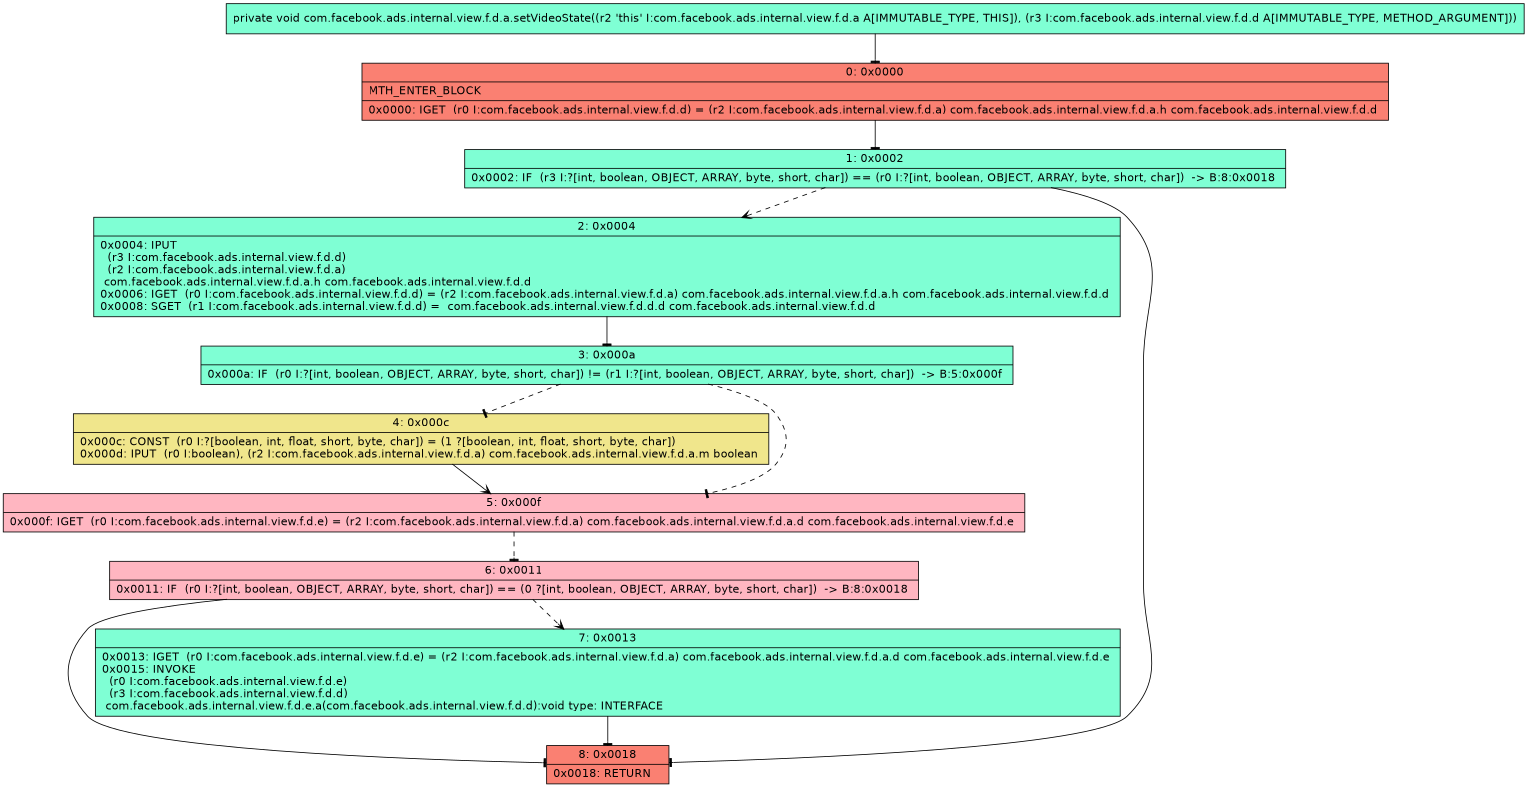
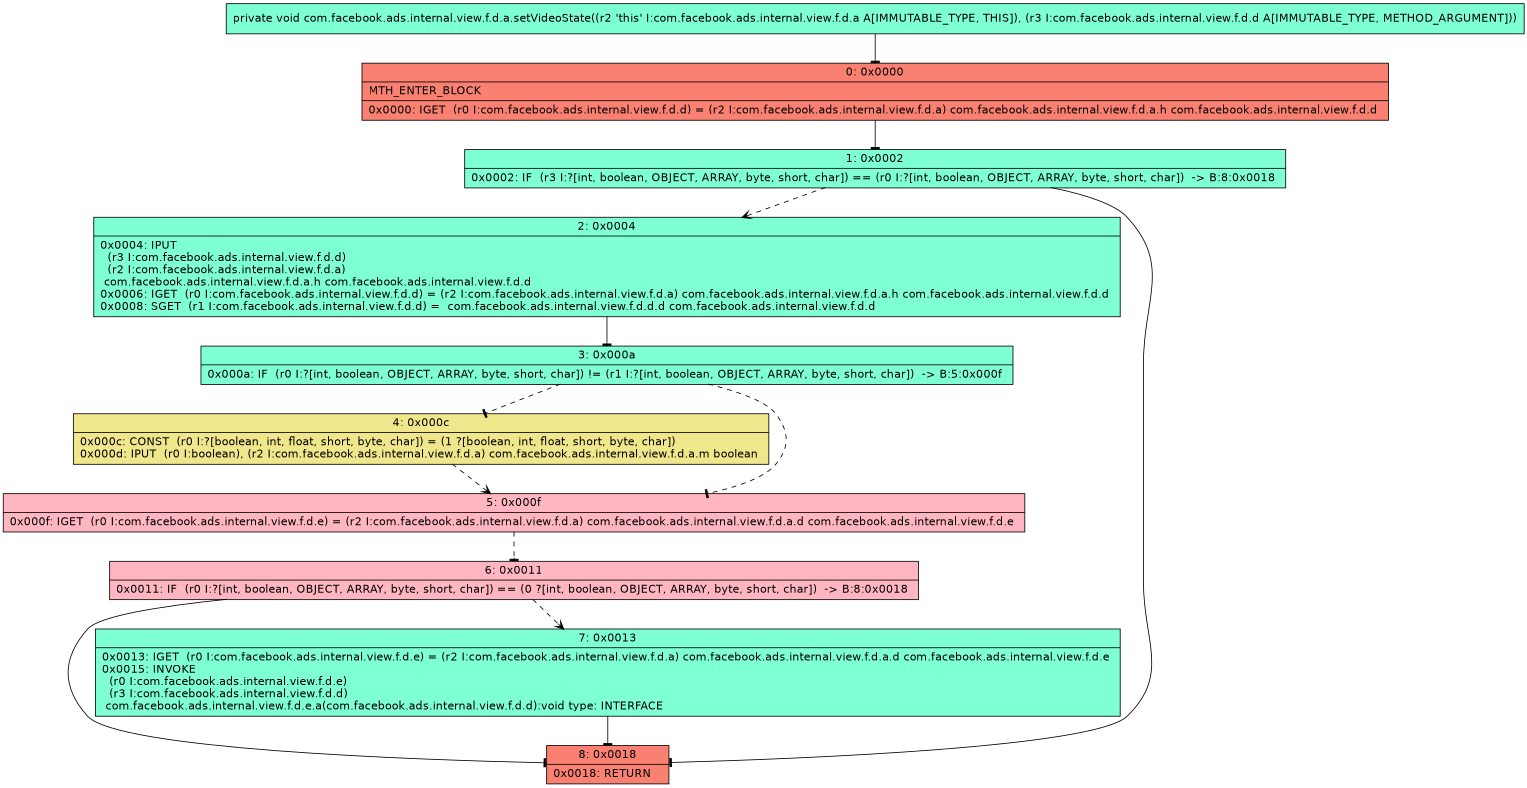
  digraph {
    fontname="DejaVu Sans"
    node [fillcolor=aquamarine fontname="DejaVu Sans" shape=record style=filled]
    edge [arrowhead=tee fontname="DejaVu Sans"]
    n1 [fillcolor=salmon label="{0\:\ 0x0000|MTH_ENTER_BLOCK\l|0x0000: IGET  (r0 I:com.facebook.ads.internal.view.f.d.d) = (r2 I:com.facebook.ads.internal.view.f.d.a) com.facebook.ads.internal.view.f.d.a.h com.facebook.ads.internal.view.f.d.d \l}"]
    n2 [label="{1\:\ 0x0002|0x0002: IF  (r3 I:?[int, boolean, OBJECT, ARRAY, byte, short, char]) == (r0 I:?[int, boolean, OBJECT, ARRAY, byte, short, char])  \-\> B:8:0x0018 \l}"]
    n3 [label="{2\:\ 0x0004|0x0004: IPUT  \l  (r3 I:com.facebook.ads.internal.view.f.d.d)\l  (r2 I:com.facebook.ads.internal.view.f.d.a)\l com.facebook.ads.internal.view.f.d.a.h com.facebook.ads.internal.view.f.d.d \l0x0006: IGET  (r0 I:com.facebook.ads.internal.view.f.d.d) = (r2 I:com.facebook.ads.internal.view.f.d.a) com.facebook.ads.internal.view.f.d.a.h com.facebook.ads.internal.view.f.d.d \l0x0008: SGET  (r1 I:com.facebook.ads.internal.view.f.d.d) =  com.facebook.ads.internal.view.f.d.d.d com.facebook.ads.internal.view.f.d.d \l}"]
    n4 [fillcolor=salmon label="{8\:\ 0x0018|0x0018: RETURN   \l}"]
    n5 [label="{3\:\ 0x000a|0x000a: IF  (r0 I:?[int, boolean, OBJECT, ARRAY, byte, short, char]) != (r1 I:?[int, boolean, OBJECT, ARRAY, byte, short, char])  \-\> B:5:0x000f \l}"]
    n6 [fillcolor=khaki label="{4\:\ 0x000c|0x000c: CONST  (r0 I:?[boolean, int, float, short, byte, char]) = (1 ?[boolean, int, float, short, byte, char]) \l0x000d: IPUT  (r0 I:boolean), (r2 I:com.facebook.ads.internal.view.f.d.a) com.facebook.ads.internal.view.f.d.a.m boolean \l}"]
    n7 [fillcolor=lightpink label="{5\:\ 0x000f|0x000f: IGET  (r0 I:com.facebook.ads.internal.view.f.d.e) = (r2 I:com.facebook.ads.internal.view.f.d.a) com.facebook.ads.internal.view.f.d.a.d com.facebook.ads.internal.view.f.d.e \l}"]
    n8 [fillcolor=lightpink label="{6\:\ 0x0011|0x0011: IF  (r0 I:?[int, boolean, OBJECT, ARRAY, byte, short, char]) == (0 ?[int, boolean, OBJECT, ARRAY, byte, short, char])  \-\> B:8:0x0018 \l}"]
    n9 [label="{7\:\ 0x0013|0x0013: IGET  (r0 I:com.facebook.ads.internal.view.f.d.e) = (r2 I:com.facebook.ads.internal.view.f.d.a) com.facebook.ads.internal.view.f.d.a.d com.facebook.ads.internal.view.f.d.e \l0x0015: INVOKE  \l  (r0 I:com.facebook.ads.internal.view.f.d.e)\l  (r3 I:com.facebook.ads.internal.view.f.d.d)\l com.facebook.ads.internal.view.f.d.e.a(com.facebook.ads.internal.view.f.d.d):void type: INTERFACE \l}"]
    n10 [label="{private void com.facebook.ads.internal.view.f.d.a.setVideoState((r2 'this' I:com.facebook.ads.internal.view.f.d.a A[IMMUTABLE_TYPE, THIS]), (r3 I:com.facebook.ads.internal.view.f.d.d A[IMMUTABLE_TYPE, METHOD_ARGUMENT])) }"]
    n1 -> n2
    n2 -> n3 [arrowhead=vee style=dashed]
    n2 -> n4
    n3 -> n5
    n5 -> n6 [style=dashed]
    n5 -> n7 [style=dashed]
-   n6 -> n7 [arrowhead=vee]
+   n6 -> n7 [arrowhead=vee style=dashed]
    n7 -> n8 [style=dashed]
    n8 -> n4
    n8 -> n9 [arrowhead=vee style=dashed]
    n9 -> n4
    n10 -> n1
  }
